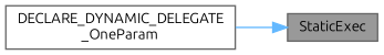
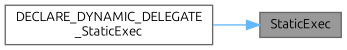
  digraph {
    rankdir=RL
    fontname=Ubuntu
    node [fontname=Ubuntu fontsize=10 shape=box style=filled]
    n1 [color=gray40 fillcolor=grey60 fontcolor=black height=0.2 label=StaticExec width=0.4]
-   n2 [color=grey40 fillcolor=white height=0.2 label="DECLARE_DYNAMIC_DELEGATE\l_OneParam" width=0.4]
+   n2 [color=grey40 fillcolor=white height=0.2 label="DECLARE_DYNAMIC_DELEGATE\l_StaticExec" width=0.4]
    n1 -> n2 [color=steelblue1 dir=back fontname=Ubuntu fontsize=10 labelfontname=Helvetica labelfontsize=10 style=solid]
  }
